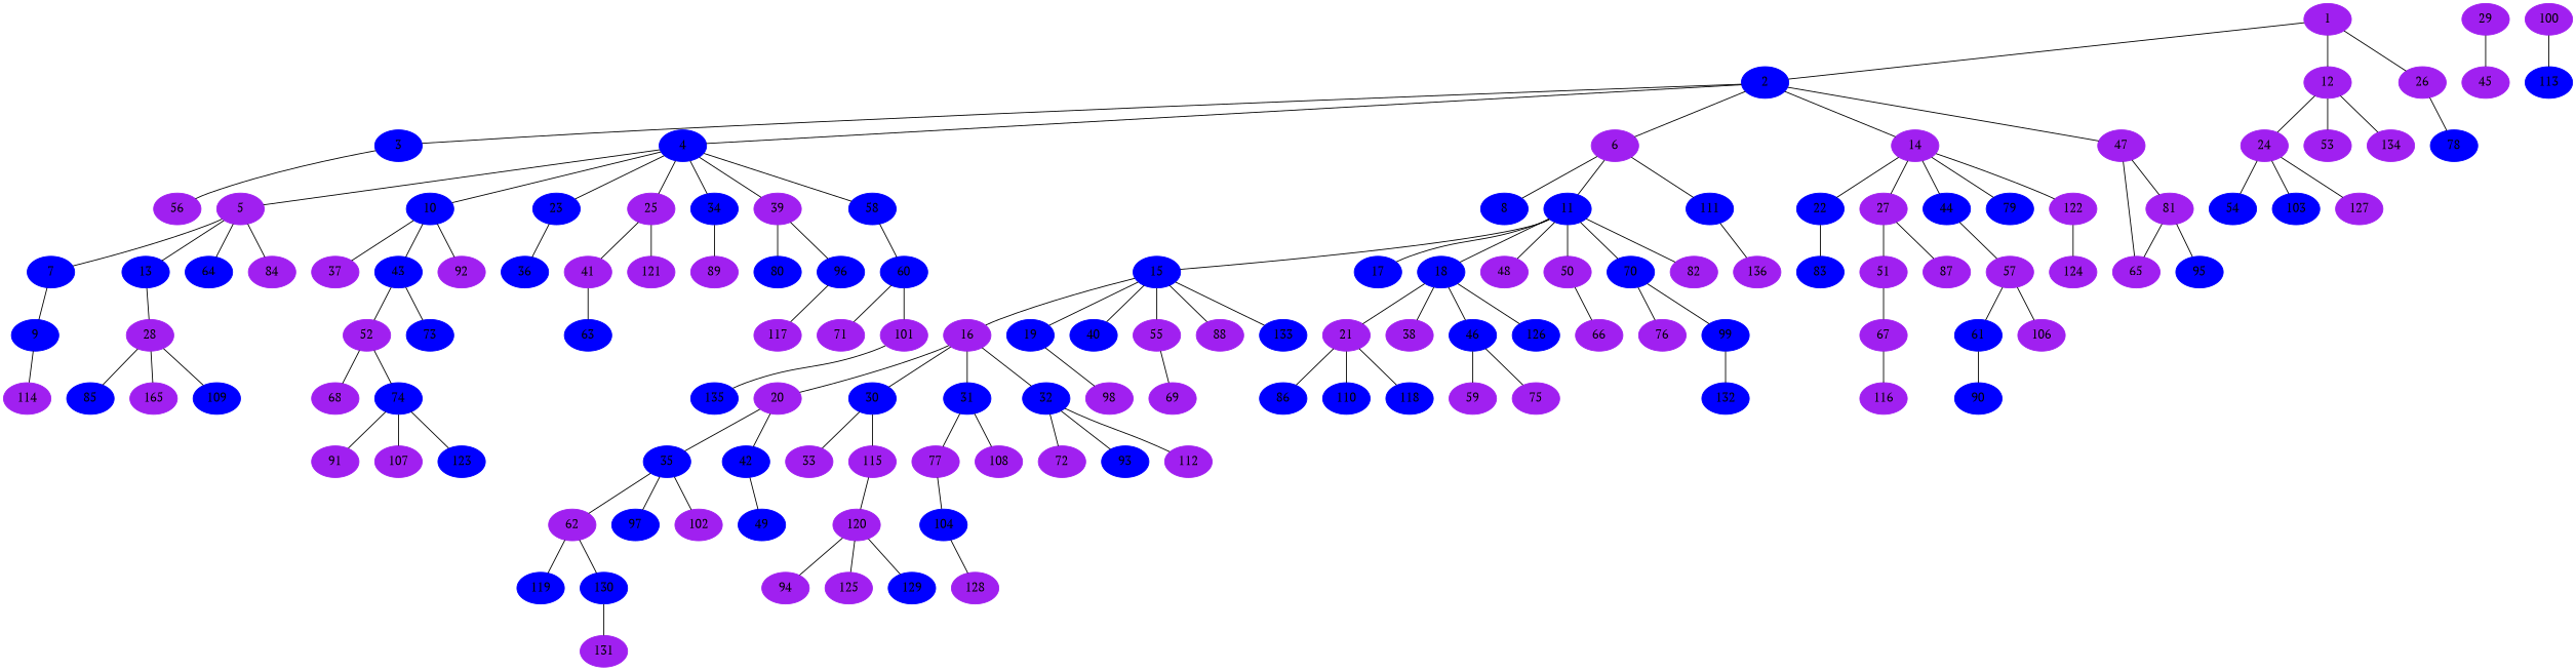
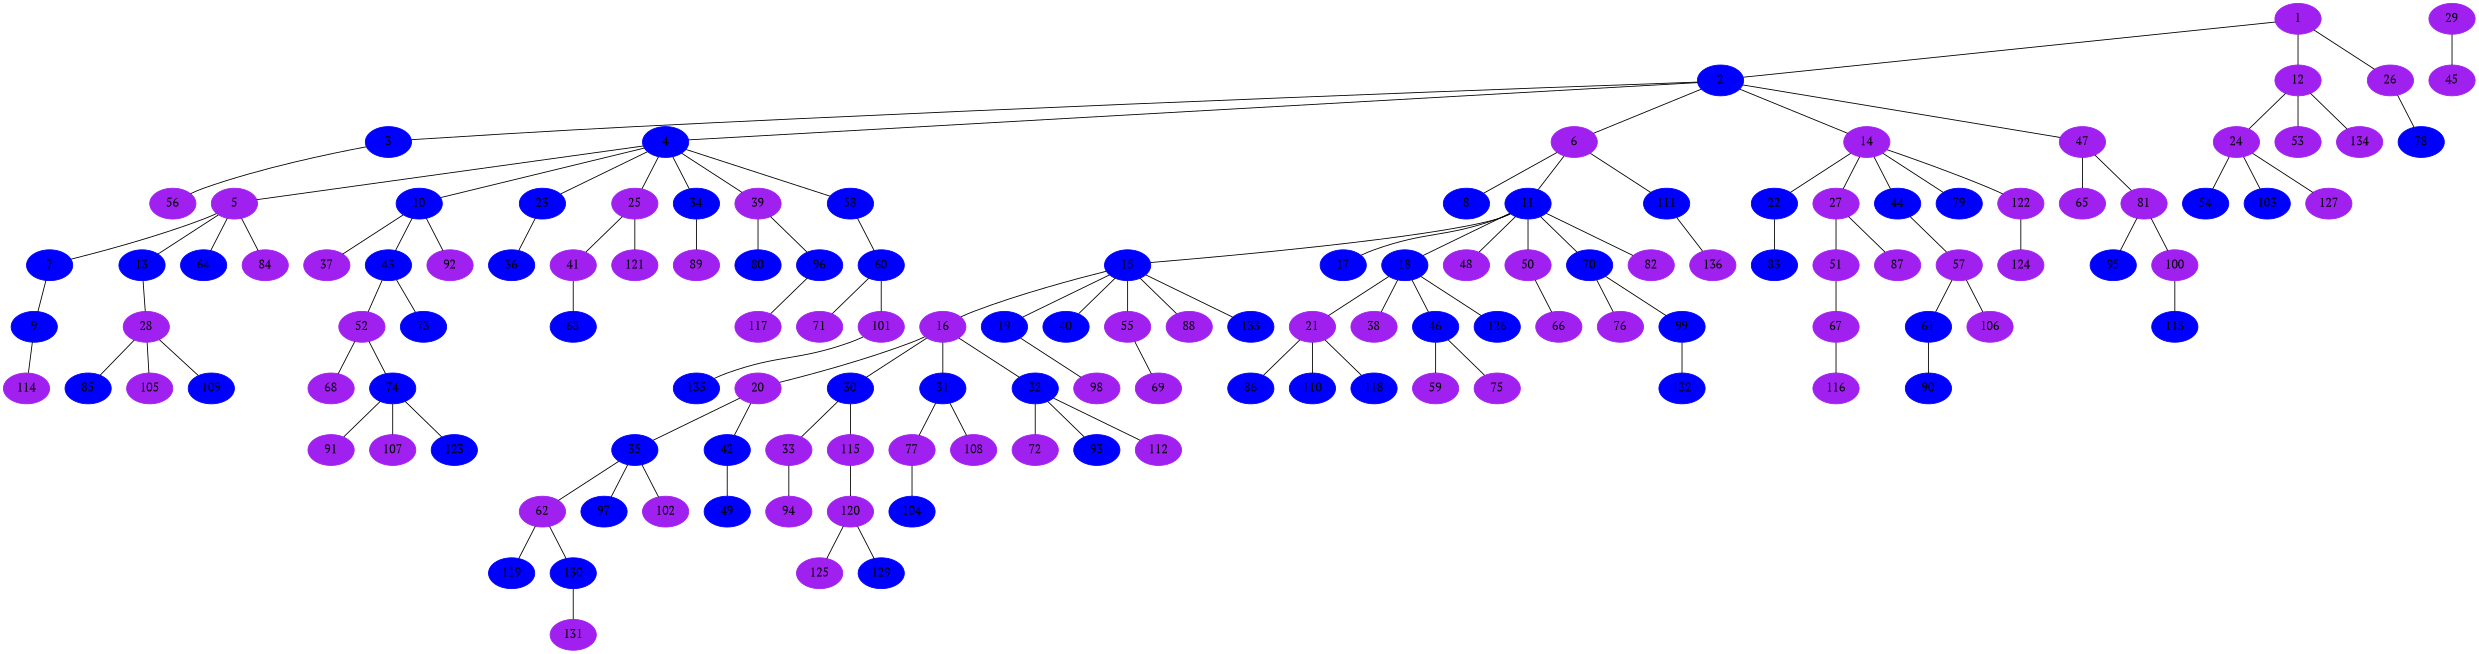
  graph {
    fontname="PT Serif"
    node [color=purple fontname="PT Serif" style=filled]
    edge [fontname="PT Serif"]
    2 [color=blue]
    1
    12
    26
    3 [color=blue]
    4 [color=blue]
    6
    14
    47
    24
    53
    134
    78 [color=blue]
    56
    5
    10 [color=blue]
    23 [color=blue]
    25
    34 [color=blue]
    39
    58 [color=blue]
    8 [color=blue]
    11 [color=blue]
    111 [color=blue]
    22 [color=blue]
    27
    44 [color=blue]
    79 [color=blue]
    122
    65
    81
    7 [color=blue]
    13 [color=blue]
    64 [color=blue]
    84
    37
    43 [color=blue]
    92
    36 [color=blue]
    41
    121
    89
    80 [color=blue]
    96 [color=blue]
    60 [color=blue]
    9 [color=blue]
    28
    15 [color=blue]
    17 [color=blue]
    18 [color=blue]
    48
    50
    70 [color=blue]
    82
    136
    114
    52
    73 [color=blue]
    16
    19 [color=blue]
    40 [color=blue]
    55
    88
    133 [color=blue]
    21
    38
    46 [color=blue]
    126 [color=blue]
    66
    76
    99 [color=blue]
    54 [color=blue]
    103 [color=blue]
    127
    85 [color=blue]
-   105 [label=165]
+   105
    109 [color=blue]
    83 [color=blue]
    51
    87
    57
    124
    20
    30 [color=blue]
    31 [color=blue]
    32 [color=blue]
    98
    69
    35 [color=blue]
    42 [color=blue]
    33
    115
    77
    108
    72
    93 [color=blue]
    112
    86 [color=blue]
    110 [color=blue]
    118 [color=blue]
    59
    75
    62
    97 [color=blue]
    102
    49 [color=blue]
    29
    45
    63 [color=blue]
    67
    94
    120
    104 [color=blue]
    119 [color=blue]
    130 [color=blue]
    117
    68
    74 [color=blue]
    61 [color=blue]
    106
    95 [color=blue]
    100
    116
    91
    107
    123 [color=blue]
    90 [color=blue]
    71
    101
    135 [color=blue]
    131
    132 [color=blue]
-   128
    113 [color=blue]
    125
    129 [color=blue]
    2 -- 3
    2 -- 4
    2 -- 6
    2 -- 14
    2 -- 47
    1 -- 2
    1 -- 12
    1 -- 26
    12 -- 24
    12 -- 53
    12 -- 134
    26 -- 78
    3 -- 56
    4 -- 5
    4 -- 10
    4 -- 23
    4 -- 25
    4 -- 34
    4 -- 39
    4 -- 58
    6 -- 8
    6 -- 11
    6 -- 111
    14 -- 22
    14 -- 27
    14 -- 44
    14 -- 79
    14 -- 122
    47 -- 65
    47 -- 81
    24 -- 54
    24 -- 103
    24 -- 127
    5 -- 7
    5 -- 13
    5 -- 64
    5 -- 84
    10 -- 37
    10 -- 43
    10 -- 92
    23 -- 36
    25 -- 41
    25 -- 121
    34 -- 89
    39 -- 80
    39 -- 96
    58 -- 60
    11 -- 15
    11 -- 17
    11 -- 18
    11 -- 48
    11 -- 50
    11 -- 70
    11 -- 82
    111 -- 136
    22 -- 83
    27 -- 51
    27 -- 87
    44 -- 57
    122 -- 124
    81 -- 95
-   81 -- 65
+   81 -- 100
    7 -- 9
    13 -- 28
    43 -- 52
    43 -- 73
    41 -- 63
    96 -- 117
    60 -- 71
    60 -- 101
    9 -- 114
    28 -- 85
    28 -- 105
    28 -- 109
    15 -- 16
    15 -- 19
    15 -- 40
    15 -- 55
    15 -- 88
    15 -- 133
    18 -- 21
    18 -- 38
    18 -- 46
    18 -- 126
    50 -- 66
    70 -- 76
    70 -- 99
    52 -- 68
    52 -- 74
    16 -- 20
    16 -- 30
    16 -- 31
    16 -- 32
    19 -- 98
    55 -- 69
    21 -- 86
    21 -- 110
    21 -- 118
    46 -- 59
    46 -- 75
    99 -- 132
    51 -- 67
    57 -- 61
    57 -- 106
    20 -- 35
    20 -- 42
    30 -- 33
    30 -- 115
    31 -- 77
    31 -- 108
    32 -- 72
    32 -- 93
    32 -- 112
    35 -- 62
    35 -- 97
    35 -- 102
    42 -- 49
-   120 -- 94
+   33 -- 94
    115 -- 120
    77 -- 104
    62 -- 119
    62 -- 130
    29 -- 45
    67 -- 116
    120 -- 125
    120 -- 129
-   104 -- 128
    130 -- 131
    74 -- 91
    74 -- 107
    74 -- 123
    61 -- 90
    100 -- 113
    101 -- 135
  }
